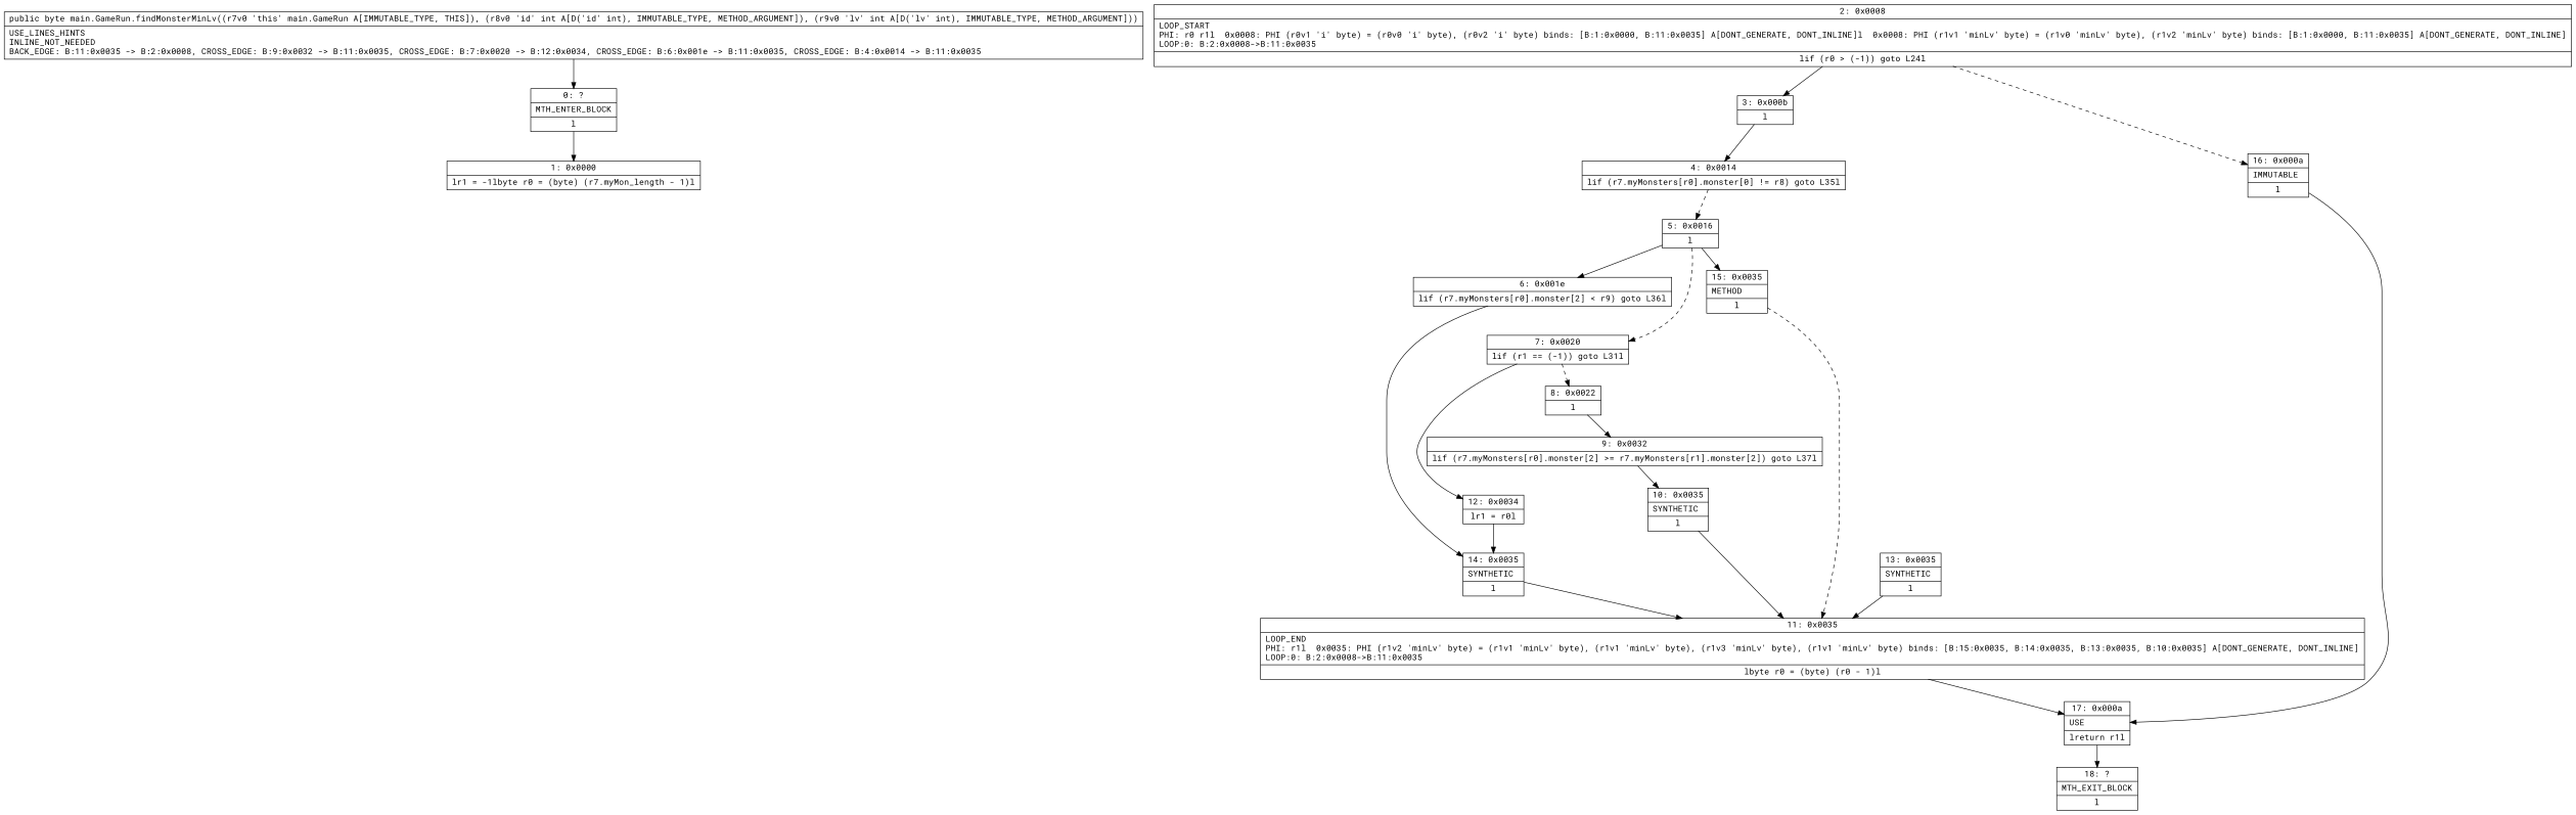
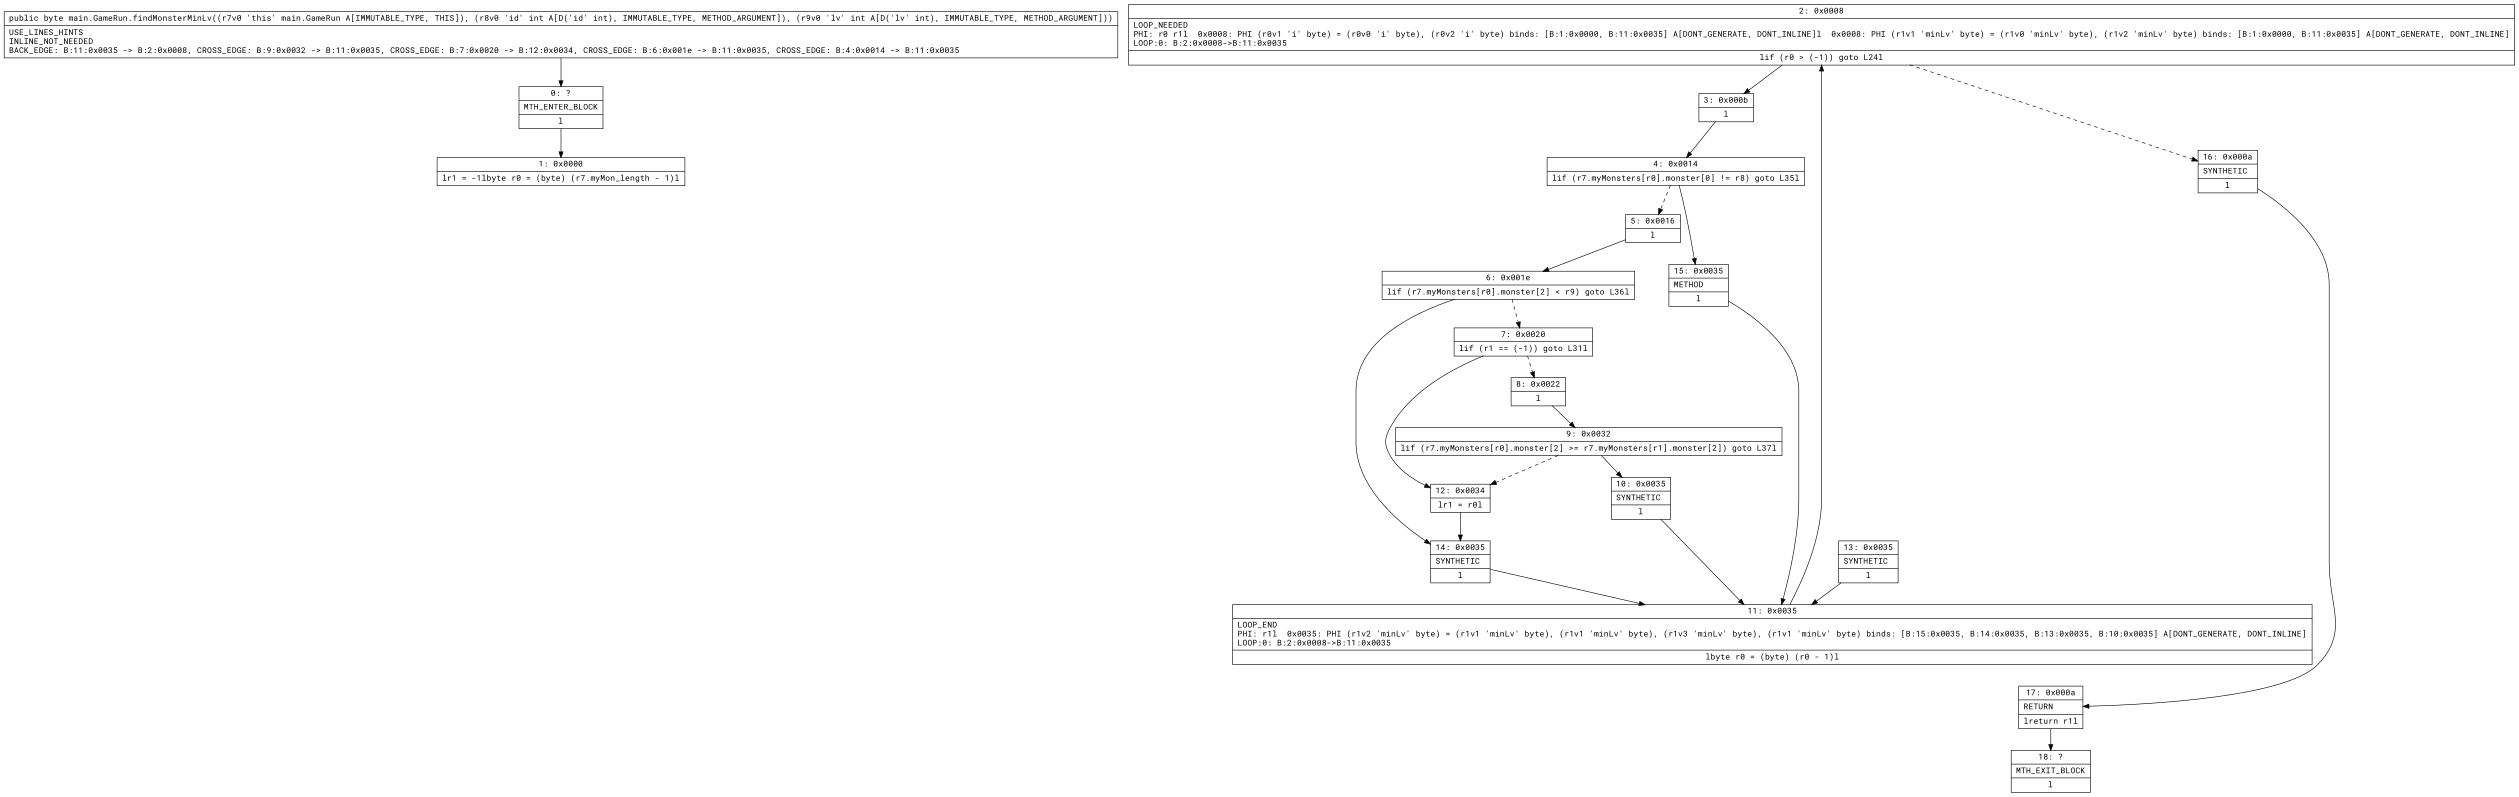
  digraph {
    fontname="Roboto Mono"
    node [fontname="Roboto Mono" shape=record]
    edge [fontname="Roboto Mono"]
    n1 [label="{0\:\ ?|MTH_ENTER_BLOCK\l|l}"]
    n2 [label="{1\:\ 0x0000|lr1 = \-1lbyte r0 = (byte) (r7.myMon_length \- 1)l}"]
-   n3 [label="{2\:\ 0x0008|LOOP_START\lPHI: r0 r1l  0x0008: PHI (r0v1 'i' byte) = (r0v0 'i' byte), (r0v2 'i' byte) binds: [B:1:0x0000, B:11:0x0035] A[DONT_GENERATE, DONT_INLINE]l  0x0008: PHI (r1v1 'minLv' byte) = (r1v0 'minLv' byte), (r1v2 'minLv' byte) binds: [B:1:0x0000, B:11:0x0035] A[DONT_GENERATE, DONT_INLINE]\lLOOP:0: B:2:0x0008\-\>B:11:0x0035\l|lif (r0 \> (\-1)) goto L24l}"]
+   n3 [label="{2\:\ 0x0008|LOOP_NEEDED\lPHI: r0 r1l  0x0008: PHI (r0v1 'i' byte) = (r0v0 'i' byte), (r0v2 'i' byte) binds: [B:1:0x0000, B:11:0x0035] A[DONT_GENERATE, DONT_INLINE]l  0x0008: PHI (r1v1 'minLv' byte) = (r1v0 'minLv' byte), (r1v2 'minLv' byte) binds: [B:1:0x0000, B:11:0x0035] A[DONT_GENERATE, DONT_INLINE]\lLOOP:0: B:2:0x0008\-\>B:11:0x0035\l|lif (r0 \> (\-1)) goto L24l}"]
    n4 [label="{3\:\ 0x000b|l}"]
-   n5 [label="{16\:\ 0x000a|IMMUTABLE\l|l}"]
+   n5 [label="{16\:\ 0x000a|SYNTHETIC\l|l}"]
    n6 [label="{4\:\ 0x0014|lif (r7.myMonsters[r0].monster[0] != r8) goto L35l}"]
-   n7 [label="{17\:\ 0x000a|USE\l|lreturn r1l}"]
+   n7 [label="{17\:\ 0x000a|RETURN\l|lreturn r1l}"]
    n8 [label="{5\:\ 0x0016|l}"]
    n9 [label="{15\:\ 0x0035|METHOD\l|l}"]
    n10 [label="{6\:\ 0x001e|lif (r7.myMonsters[r0].monster[2] \< r9) goto L36l}"]
    n11 [label="{11\:\ 0x0035|LOOP_END\lPHI: r1l  0x0035: PHI (r1v2 'minLv' byte) = (r1v1 'minLv' byte), (r1v1 'minLv' byte), (r1v3 'minLv' byte), (r1v1 'minLv' byte) binds: [B:15:0x0035, B:14:0x0035, B:13:0x0035, B:10:0x0035] A[DONT_GENERATE, DONT_INLINE]\lLOOP:0: B:2:0x0008\-\>B:11:0x0035\l|lbyte r0 = (byte) (r0 \- 1)l}"]
    n12 [label="{7\:\ 0x0020|lif (r1 == (\-1)) goto L31l}"]
    n13 [label="{14\:\ 0x0035|SYNTHETIC\l|l}"]
    n14 [label="{8\:\ 0x0022|l}"]
    n15 [label="{12\:\ 0x0034|lr1 = r0l}"]
    n16 [label="{9\:\ 0x0032|lif (r7.myMonsters[r0].monster[2] \>= r7.myMonsters[r1].monster[2]) goto L37l}"]
    n17 [label="{10\:\ 0x0035|SYNTHETIC\l|l}"]
    n18 [label="{13\:\ 0x0035|SYNTHETIC\l|l}"]
    n19 [label="{18\:\ ?|MTH_EXIT_BLOCK\l|l}"]
    n20 [label="{public byte main.GameRun.findMonsterMinLv((r7v0 'this' main.GameRun A[IMMUTABLE_TYPE, THIS]), (r8v0 'id' int A[D('id' int), IMMUTABLE_TYPE, METHOD_ARGUMENT]), (r9v0 'lv' int A[D('lv' int), IMMUTABLE_TYPE, METHOD_ARGUMENT]))  | USE_LINES_HINTS\lINLINE_NOT_NEEDED\lBACK_EDGE: B:11:0x0035 \-\> B:2:0x0008, CROSS_EDGE: B:9:0x0032 \-\> B:11:0x0035, CROSS_EDGE: B:7:0x0020 \-\> B:12:0x0034, CROSS_EDGE: B:6:0x001e \-\> B:11:0x0035, CROSS_EDGE: B:4:0x0014 \-\> B:11:0x0035\l}"]
    n1 -> n2
    n3 -> n4
    n3 -> n5 [style=dashed]
    n4 -> n6
    n5 -> n7
    n6 -> n8 [style=dashed]
-   n8 -> n9
+   n6 -> n9
    n7 -> n19
    n8 -> n10
-   n9 -> n11 [style=dashed]
-   n8 -> n12 [style=dashed]
+   n9 -> n11
+   n10 -> n12 [style=dashed]
    n10 -> n13
-   n11 -> n7
+   n11 -> n3
    n12 -> n14 [style=dashed]
    n12 -> n15
    n13 -> n11
    n14 -> n16
    n15 -> n13
+   n16 -> n15 [style=dashed]
    n16 -> n17
    n17 -> n11
    n18 -> n11
    n20 -> n1
  }
